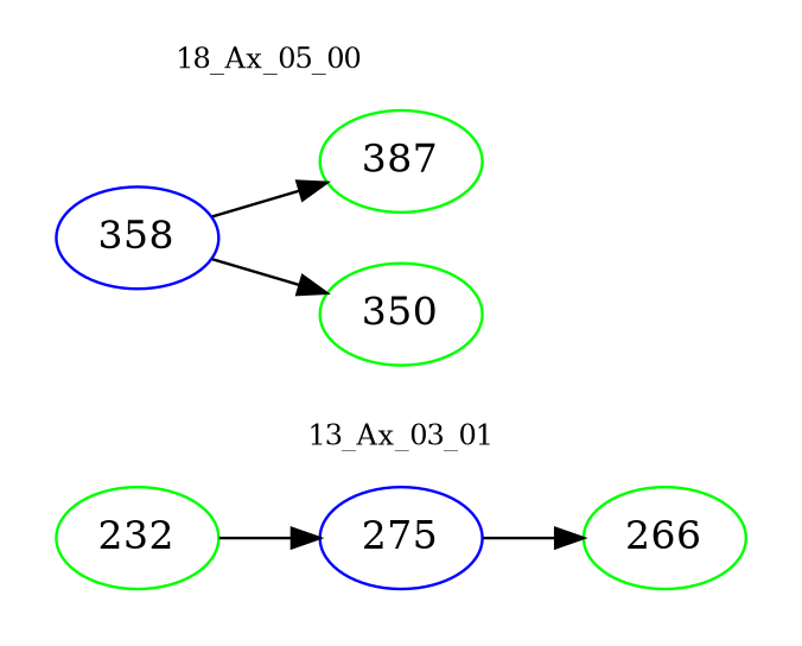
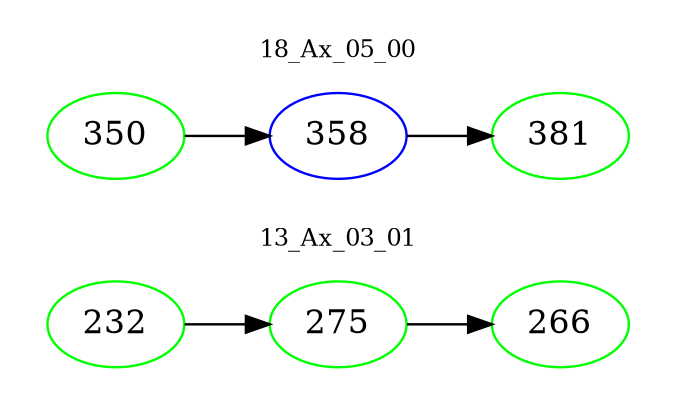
  digraph {
    rankdir=LR
    node [color=green]
    edge [color=black]
    n1 [label=232]
-   n2 [color=blue label=275]
+   n2 [label=275]
    n3 [label=266]
    n4 [label=350]
    n5 [color=blue label=358]
-   n6 [label=387]
+   n6 [label=381]
    subgraph cluster_1 {
      color=white
      fontsize=10
      label="13_Ax_03_01"
      n1
      n2
      n3
    }
    subgraph cluster_2 {
      color=white
      fontsize=10
      label="18_Ax_05_00"
      n4
      n5
      n6
    }
    n1 -> n2
    n2 -> n3
-   n5 -> n4
+   n4 -> n5
    n5 -> n6
  }
